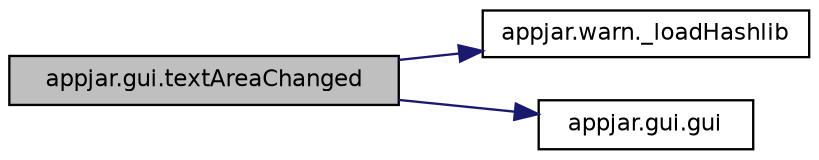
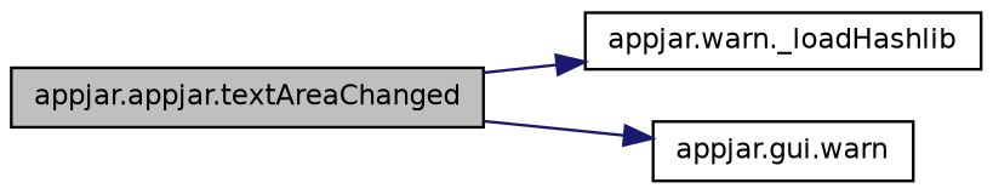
  digraph {
    rankdir=LR
    node [color=black fillcolor=white fontname=Helvetica fontsize=10 shape=record style=filled]
    edge [color=midnightblue fontname=Helvetica fontsize=10 labelfontname=Helvetica labelfontsize=10 style=solid]
-   n1 [fillcolor=grey75 fontcolor=black height=0.2 label="appjar.gui.textAreaChanged" width=0.4]
+   n1 [fillcolor=grey75 fontcolor=black height=0.2 label="appjar.appjar.textAreaChanged" width=0.4]
    n2 [height=0.2 label="appjar.warn._loadHashlib" width=0.4]
-   n3 [height=0.2 label="appjar.gui.gui" width=0.4]
+   n3 [height=0.2 label="appjar.gui.warn" width=0.4]
    n1 -> n2
    n1 -> n3
  }
